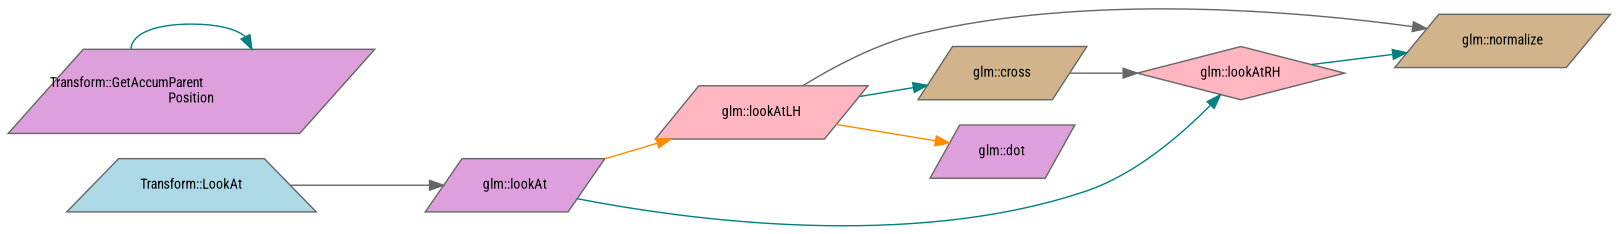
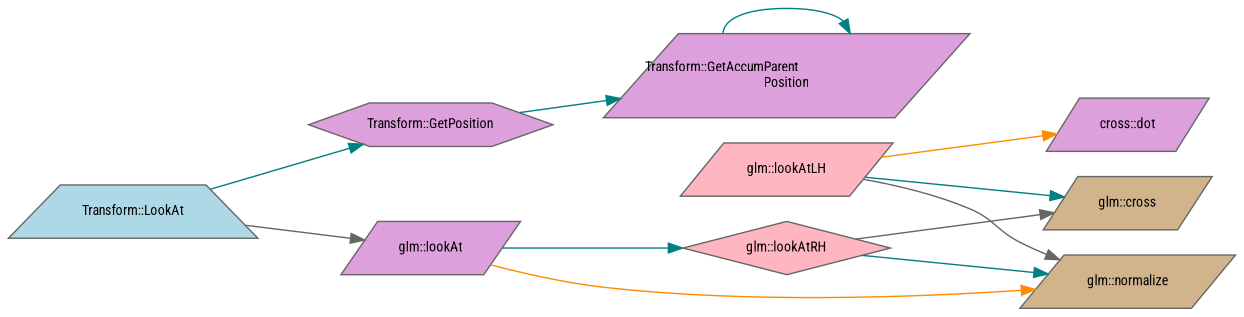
  digraph {
    fontname="Roboto Condensed"
    rankdir=LR
    node [color=grey40 fillcolor=plum fontname="Roboto Condensed" fontsize=10 shape=parallelogram style=filled]
    edge [color=teal fontname="Roboto Condensed" fontsize=10 labelfontname=Helvetica labelfontsize=10 style=solid]
    n1 [color=gray40 fillcolor=lightblue fontcolor=black height=0.2 label="Transform::LookAt" shape=trapezium width=0.4]
+   n2 [height=0.2 label="Transform::GetPosition" shape=hexagon width=0.4]
    n3 [height=0.2 label="glm::lookAt" width=0.4]
    n4 [height=0.2 label="Transform::GetAccumParent\lPosition" width=0.4]
    n5 [fillcolor=lightpink height=0.2 label="glm::lookAtLH" width=0.4]
    n6 [fillcolor=lightpink height=0.2 label="glm::lookAtRH" shape=diamond width=0.4]
    n7 [fillcolor=tan height=0.2 label="glm::cross" width=0.4]
-   n8 [height=0.2 label="glm::dot" width=0.4]
+   n8 [height=0.2 label="cross::dot" width=0.4]
    n9 [fillcolor=tan height=0.2 label="glm::normalize" width=0.4]
+   n1 -> n2
    n1 -> n3 [color=gray40]
-   n3 -> n5 [color=darkorange]
+   n2 -> n4
+   n3 -> n9 [color=darkorange]
    n3 -> n6
    n4 -> n4
    n5 -> n7
    n5 -> n8 [color=darkorange]
    n5 -> n9 [color=gray40]
-   n7 -> n6 [color=gray40]
+   n6 -> n7 [color=gray40]
    n6 -> n9
  }
